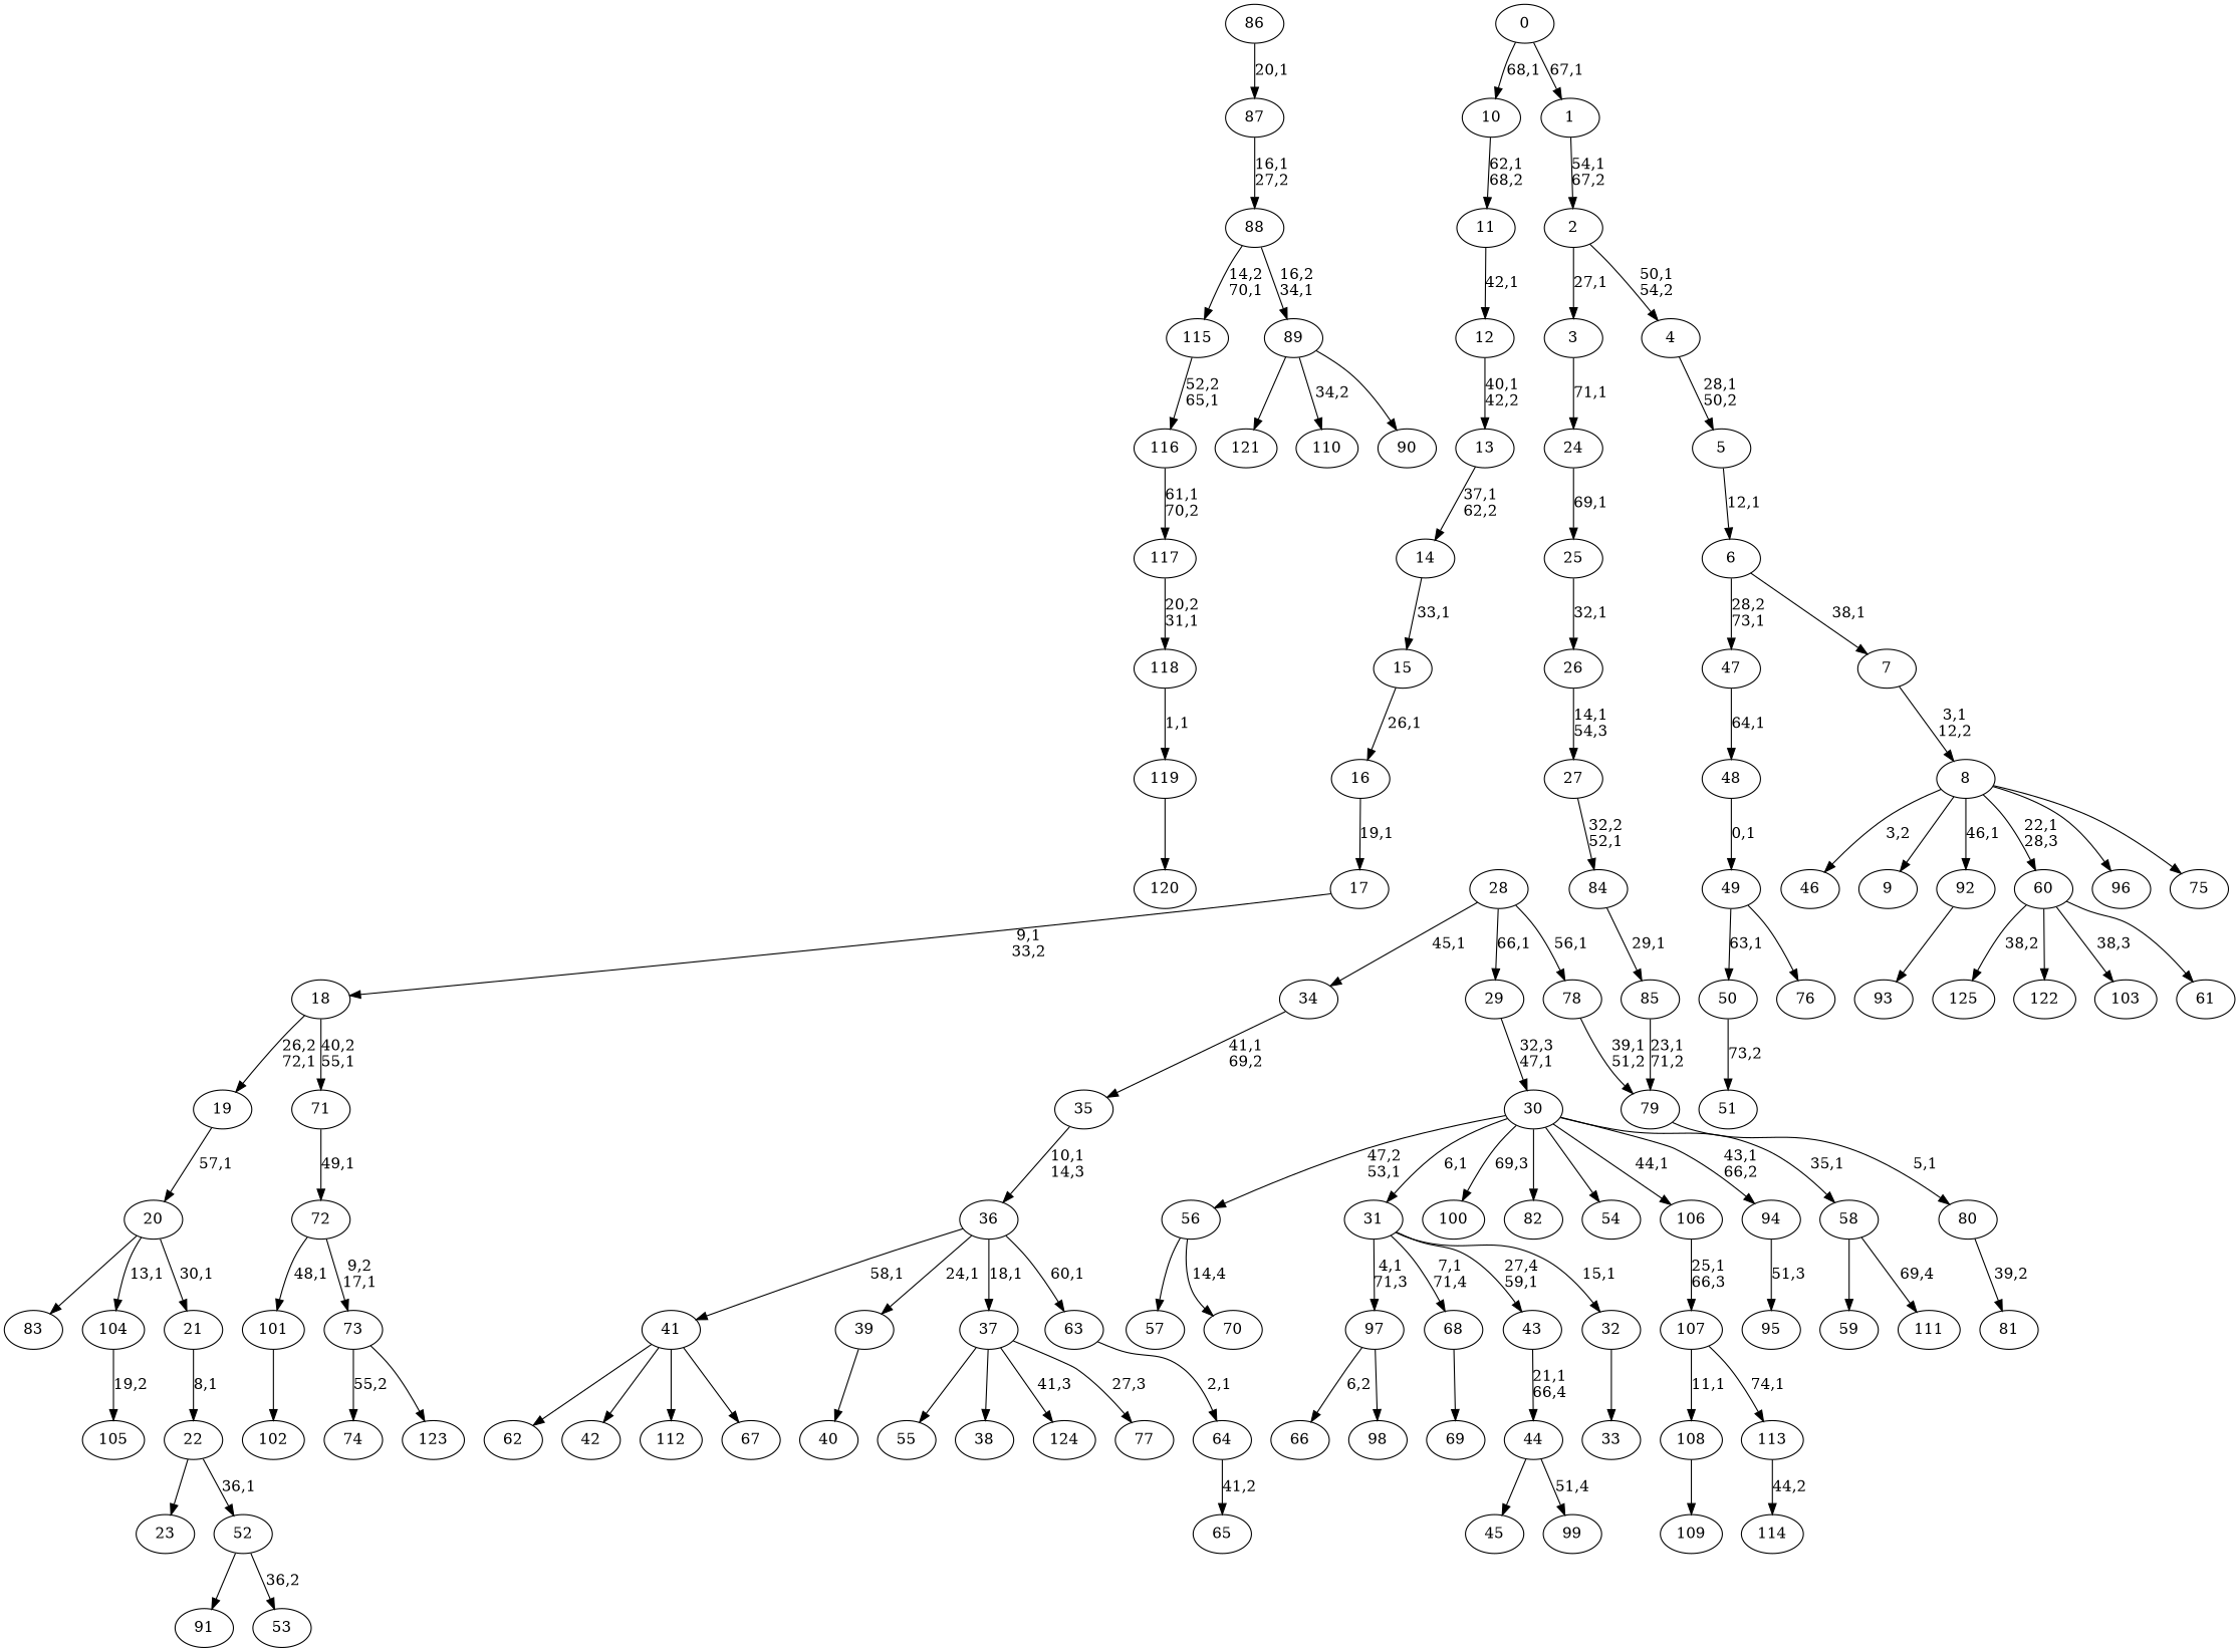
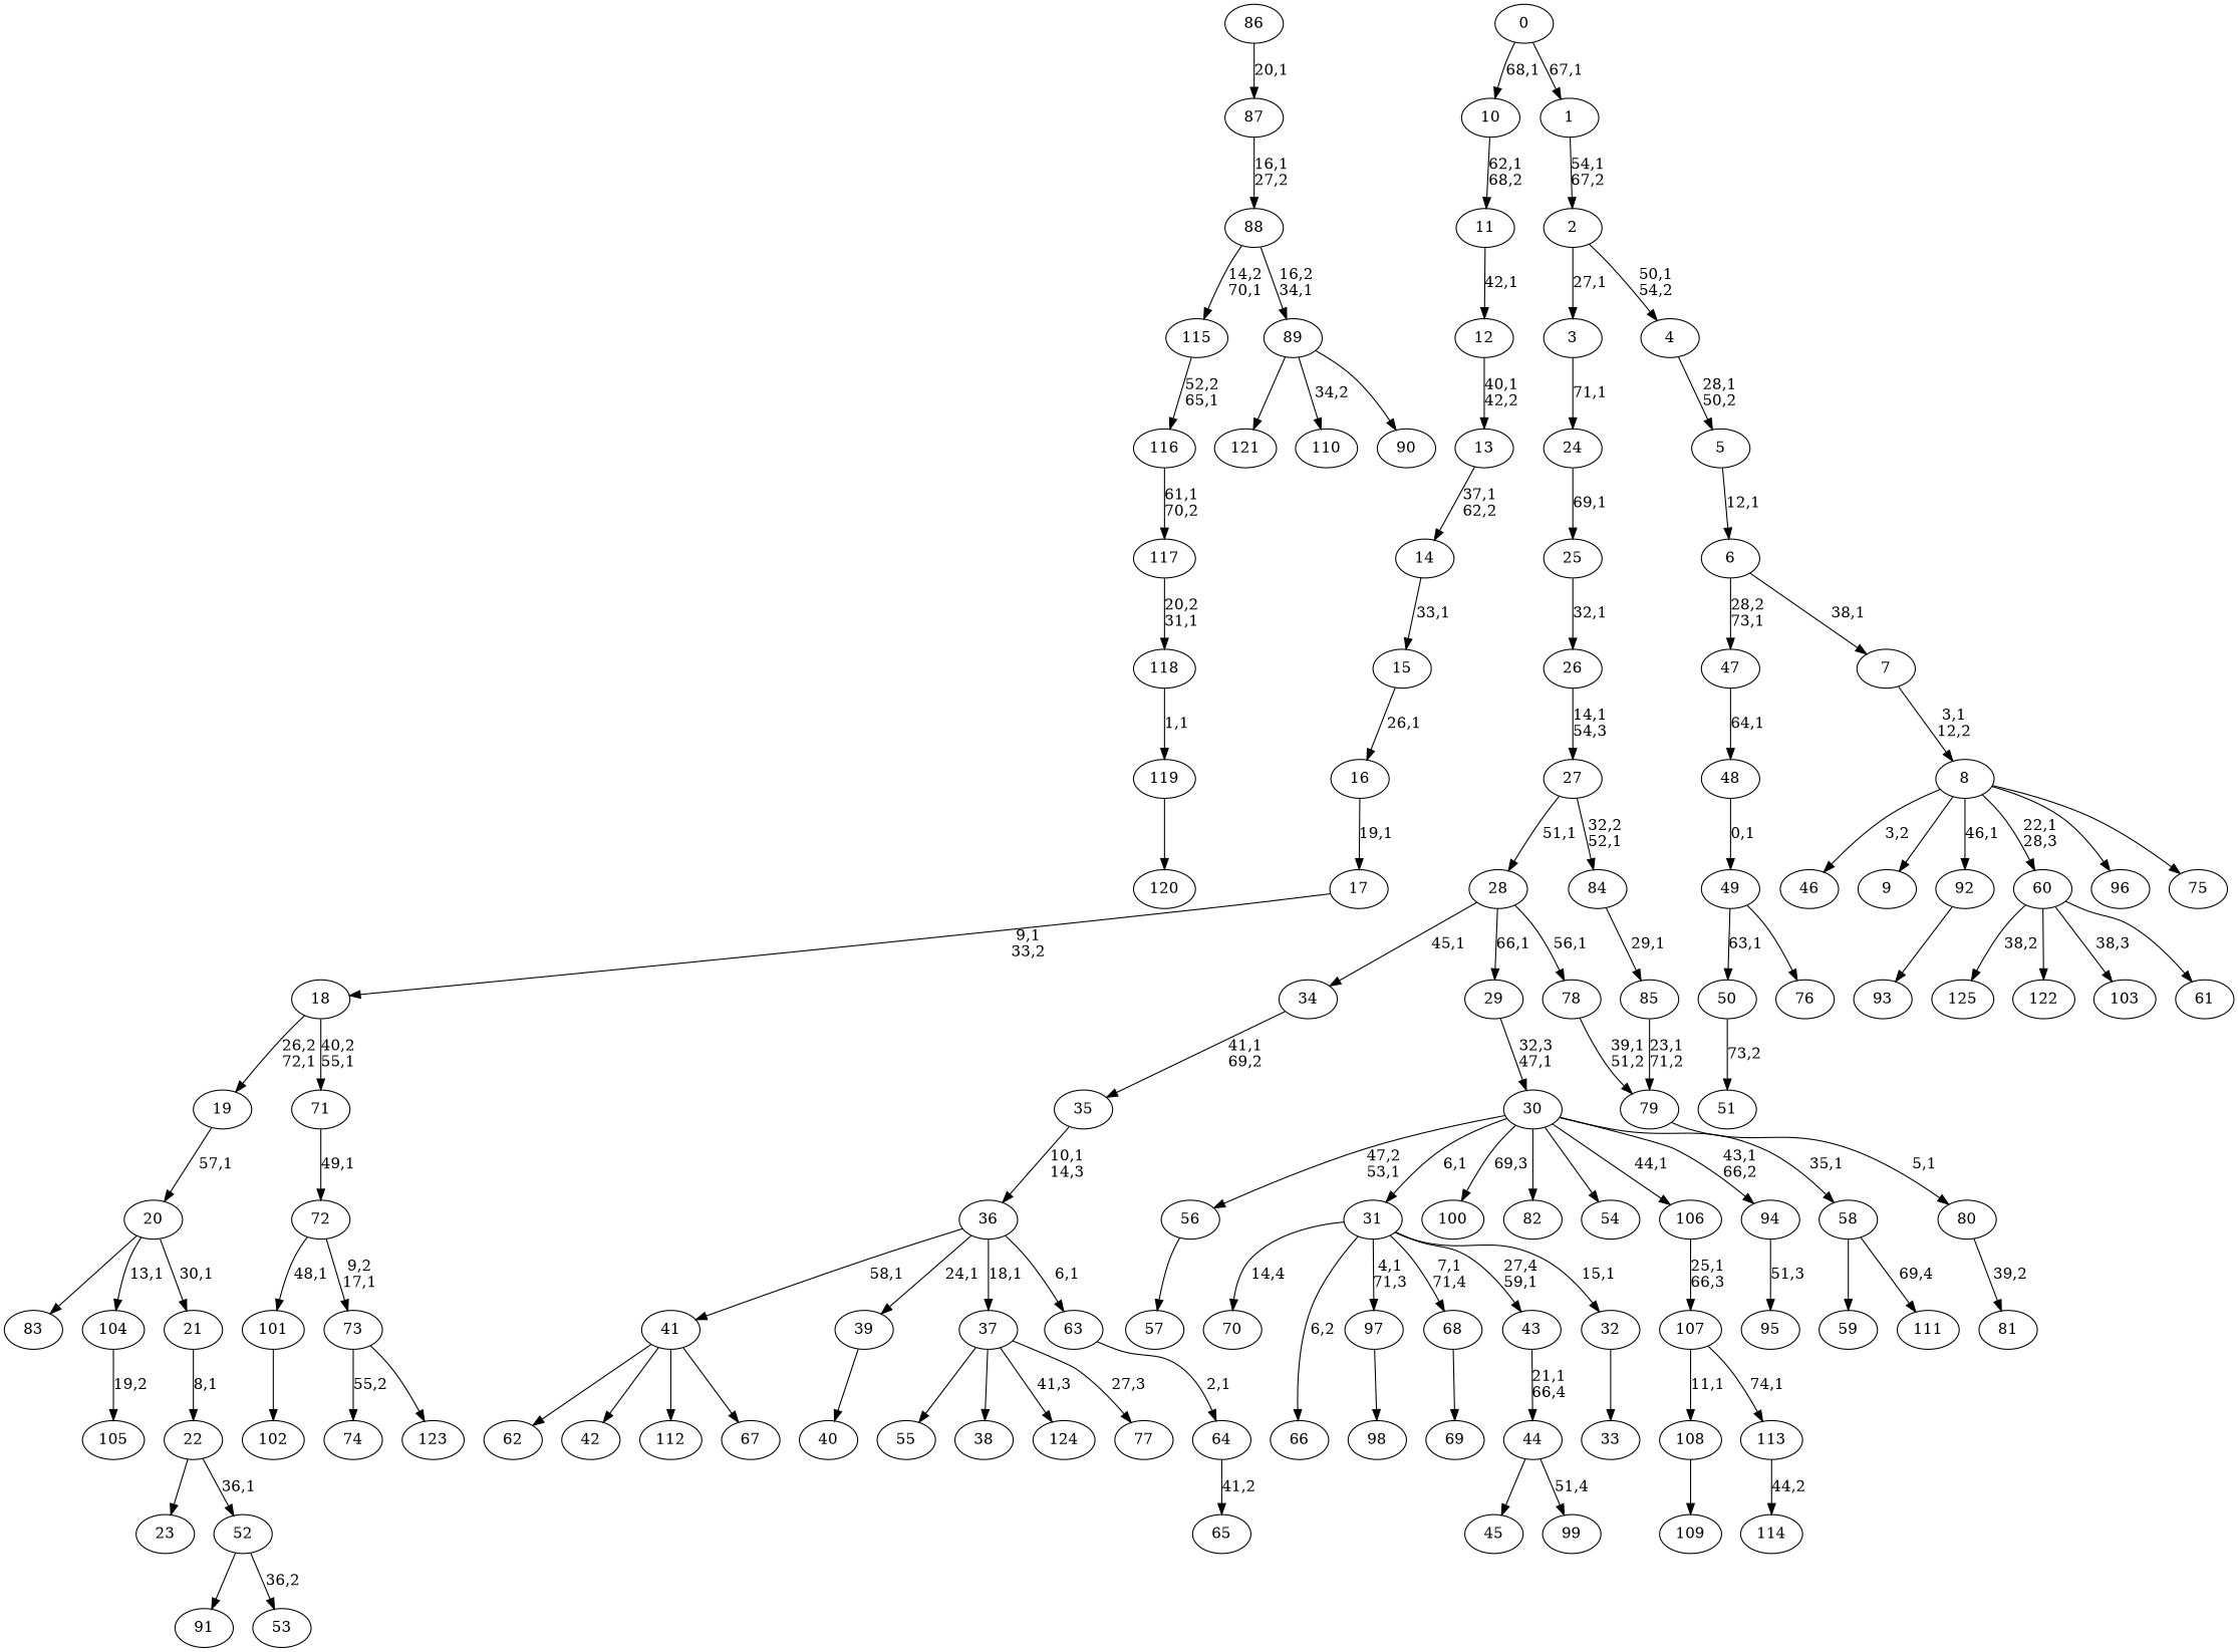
  digraph {
    119
    120
    118
    117
    116
    115
    113
    114
    108
    109
    107
    106
    104
    105
    101
    102
    97
    98
    94
    95
    92
    93
    89
    121
    110
    90
    88
    87
    86
    85
    79
    84
    80
    81
    78
    73
    123
    74
    72
    71
    68
    69
    64
    65
    63
    60
    125
    122
    103
    61
    58
    111
    59
    56
    70
    57
    52
    91
    53
    50
    51
    49
    76
    48
    47
    44
    99
    45
    43
    41
    112
    67
    62
    42
    39
    40
    37
    124
    77
    55
    38
    36
    35
    34
    32
    33
    31
    66
    30
    100
    82
    54
    29
    28
    27
    26
    25
    24
    22
    23
    21
    20
    83
    19
    18
    17
    16
    15
    14
    13
    12
    11
    10
    8
    96
    75
    46
    9
    7
    6
    5
    4
    3
    2
    1
    0
    119 -> 120
    118 -> 119 [label="1,1"]
    117 -> 118 [label="20,2\n31,1"]
    116 -> 117 [label="61,1\n70,2"]
    115 -> 116 [label="52,2\n65,1"]
    113 -> 114 [label="44,2"]
    108 -> 109
    107 -> 113 [label="74,1"]
    107 -> 108 [label="11,1"]
    106 -> 107 [label="25,1\n66,3"]
    104 -> 105 [label="19,2"]
    101 -> 102
    97 -> 98
    94 -> 95 [label="51,3"]
    92 -> 93
    89 -> 121
    89 -> 110 [label="34,2"]
    89 -> 90
    88 -> 115 [label="14,2\n70,1"]
    88 -> 89 [label="16,2\n34,1"]
    87 -> 88 [label="16,1\n27,2"]
    86 -> 87 [label="20,1"]
    85 -> 79 [label="23,1\n71,2"]
    79 -> 80 [label="5,1"]
    84 -> 85 [label="29,1"]
    80 -> 81 [label="39,2"]
    78 -> 79 [label="39,1\n51,2"]
    73 -> 123
    73 -> 74 [label="55,2"]
    72 -> 101 [label="48,1"]
    72 -> 73 [label="9,2\n17,1"]
    71 -> 72 [label="49,1"]
    68 -> 69
    64 -> 65 [label="41,2"]
    63 -> 64 [label="2,1"]
    60 -> 125 [label="38,2"]
    60 -> 122
    60 -> 103 [label="38,3"]
    60 -> 61
    58 -> 111 [label="69,4"]
    58 -> 59
-   56 -> 70 [label="14,4"]
+   31 -> 70 [label="14,4"]
    56 -> 57
    52 -> 91
    52 -> 53 [label="36,2"]
    50 -> 51 [label="73,2"]
    49 -> 50 [label="63,1"]
    49 -> 76
    48 -> 49 [label="0,1"]
    47 -> 48 [label="64,1"]
    44 -> 99 [label="51,4"]
    44 -> 45
    43 -> 44 [label="21,1\n66,4"]
    41 -> 112
    41 -> 67
    41 -> 62
    41 -> 42
    39 -> 40
    37 -> 124 [label="41,3"]
    37 -> 77 [label="27,3"]
    37 -> 55
    37 -> 38
-   36 -> 63 [label="60,1"]
+   36 -> 63 [label="6,1"]
    36 -> 41 [label="58,1"]
    36 -> 39 [label="24,1"]
    36 -> 37 [label="18,1"]
    35 -> 36 [label="10,1\n14,3"]
    34 -> 35 [label="41,1\n69,2"]
    32 -> 33
    31 -> 97 [label="4,1\n71,3"]
    31 -> 68 [label="7,1\n71,4"]
    31 -> 43 [label="27,4\n59,1"]
    31 -> 32 [label="15,1"]
-   97 -> 66 [label="6,2"]
+   31 -> 66 [label="6,2"]
    30 -> 106 [label="44,1"]
    30 -> 94 [label="43,1\n66,2"]
    30 -> 58 [label="35,1"]
    30 -> 56 [label="47,2\n53,1"]
    30 -> 31 [label="6,1"]
    30 -> 100 [label="69,3"]
    30 -> 82
    30 -> 54
    29 -> 30 [label="32,3\n47,1"]
    28 -> 78 [label="56,1"]
    28 -> 34 [label="45,1"]
    28 -> 29 [label="66,1"]
    27 -> 84 [label="32,2\n52,1"]
+   27 -> 28 [label="51,1"]
    26 -> 27 [label="14,1\n54,3"]
    25 -> 26 [label="32,1"]
    24 -> 25 [label="69,1"]
    22 -> 52 [label="36,1"]
    22 -> 23
    21 -> 22 [label="8,1"]
    20 -> 104 [label="13,1"]
    20 -> 21 [label="30,1"]
    20 -> 83
    19 -> 20 [label="57,1"]
    18 -> 71 [label="40,2\n55,1"]
    18 -> 19 [label="26,2\n72,1"]
    17 -> 18 [label="9,1\n33,2"]
    16 -> 17 [label="19,1"]
    15 -> 16 [label="26,1"]
    14 -> 15 [label="33,1"]
    13 -> 14 [label="37,1\n62,2"]
    12 -> 13 [label="40,1\n42,2"]
    11 -> 12 [label="42,1"]
    10 -> 11 [label="62,1\n68,2"]
    8 -> 92 [label="46,1"]
    8 -> 60 [label="22,1\n28,3"]
    8 -> 96
    8 -> 75
    8 -> 46 [label="3,2"]
    8 -> 9
    7 -> 8 [label="3,1\n12,2"]
    6 -> 47 [label="28,2\n73,1"]
    6 -> 7 [label="38,1"]
    5 -> 6 [label="12,1"]
    4 -> 5 [label="28,1\n50,2"]
    3 -> 24 [label="71,1"]
    2 -> 4 [label="50,1\n54,2"]
    2 -> 3 [label="27,1"]
    1 -> 2 [label="54,1\n67,2"]
    0 -> 10 [label="68,1"]
    0 -> 1 [label="67,1"]
  }
